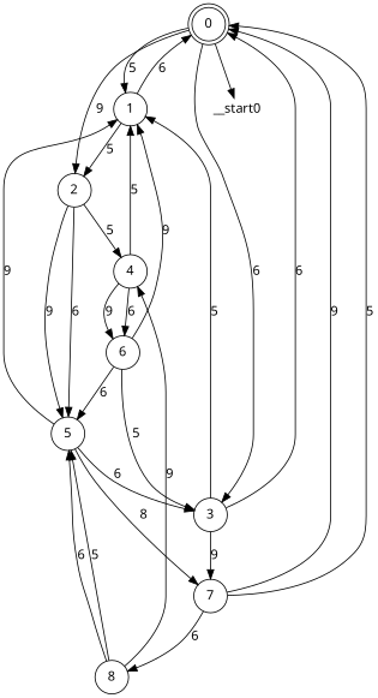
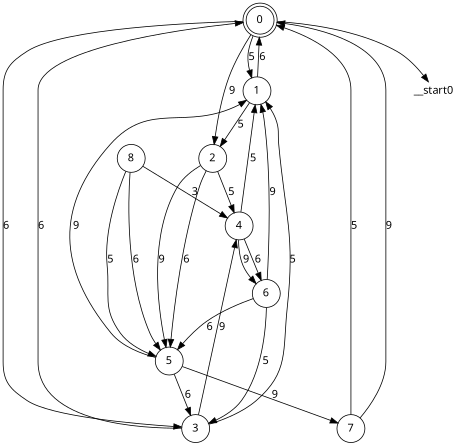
  digraph {
    fontname="Noto Sans"
    node [fontname="Noto Sans" shape=circle]
    edge [fontname="Noto Sans"]
    n1 [label=0 shape=doublecircle]
    n2 [label=1]
    n3 [label=2]
    n4 [label=3]
    __start0 [height=0 shape=none width=0]
    n6 [label=4]
    n7 [label=5]
    n8 [label=6]
    n9 [label=7]
    n10 [label=8]
    n1 -> n2 [label=5]
    n1 -> n3 [label=9]
    n1 -> n4 [label=6]
    n1 -> __start0
    n2 -> n1 [label=6]
    n2 -> n3 [label=5]
    n3 -> n6 [label=5]
    n3 -> n7 [label=9]
    n3 -> n7 [label=6]
    n4 -> n1 [label=6]
    n4 -> n2 [label=5]
-   n4 -> n9 [label=9]
+   n4 -> n6 [label=9]
    n6 -> n2 [label=5]
    n6 -> n8 [label=9]
    n6 -> n8 [label=6]
    n7 -> n2 [label=9]
    n7 -> n4 [label=6]
-   n7 -> n9 [label=8]
+   n7 -> n9 [label=9]
    n8 -> n2 [label=9]
    n8 -> n4 [label=5]
    n8 -> n7 [label=6]
    n9 -> n1 [label=5]
    n9 -> n1 [label=9]
-   n9 -> n10 [label=6]
-   n10 -> n6 [label=9]
+   n10 -> n6 [label=3]
    n10 -> n7 [label=5]
    n10 -> n7 [label=6]
  }
